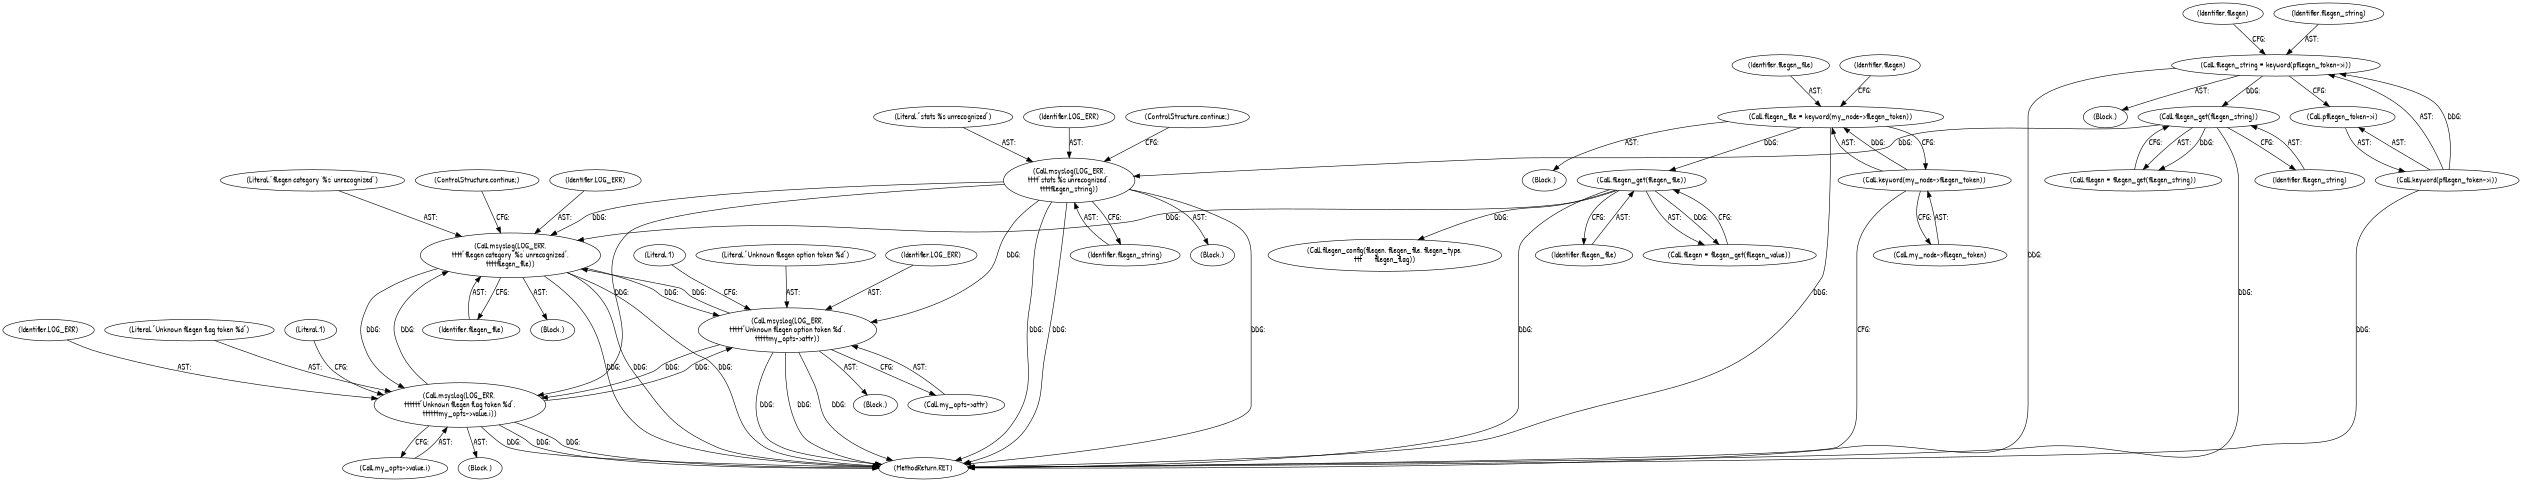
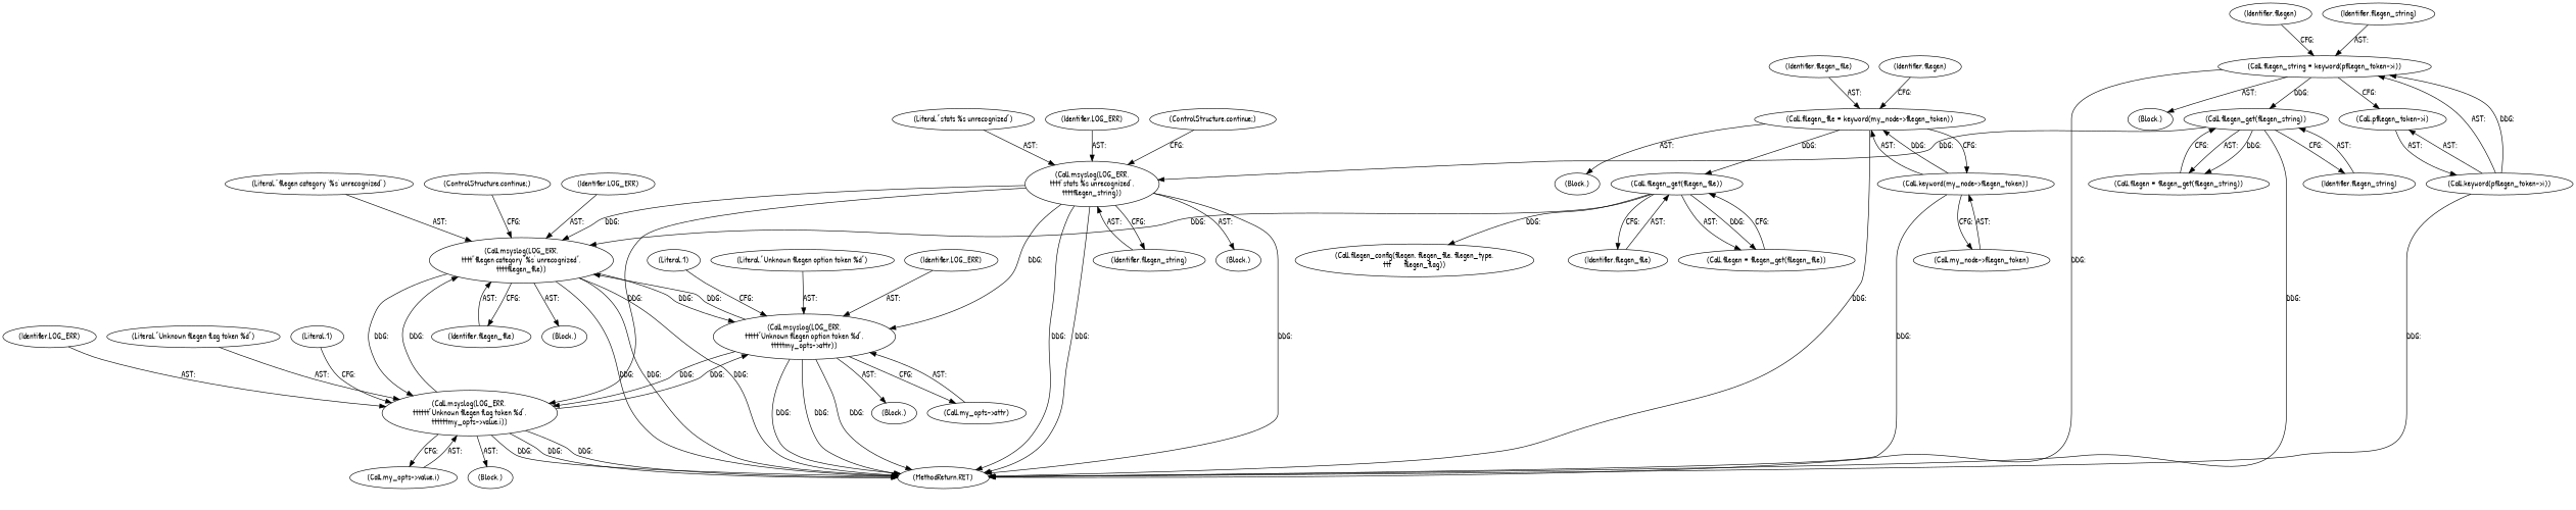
  digraph {
    fontname="Patrick Hand"
    node [fontname="Patrick Hand"]
    edge [fontname="Patrick Hand"]
    n1 [label="(Call,msyslog(LOG_ERR,\n\t\t\t\t\"filegen category '%s' unrecognized\",\n\t\t\t\tfilegen_file))"]
    n2 [label="(Call,msyslog(LOG_ERR,\n\t\t\t\t\t\"Unknown filegen option token %d\",\n\t\t\t\t\tmy_opts->attr))"]
    n3 [label="(Call,msyslog(LOG_ERR, \n\t\t\t\t\t\t\"Unknown filegen flag token %d\",\n\t\t\t\t\t\tmy_opts->value.i))"]
    n4 [label="(Block,)"]
    n5 [label="(MethodReturn,RET)"]
    n6 [label="(Identifier,filegen_file)"]
    n7 [label="(Block,)"]
    n8 [label="(Call,my_opts->attr)"]
    n9 [label="(Call,my_opts->value.i)"]
    n10 [label="(Block,)"]
    n11 [label="(Call,msyslog(LOG_ERR,\n\t\t\t\t\"stats %s unrecognized\",\n\t\t\t\tfilegen_string))"]
    n12 [label="(Identifier,filegen_string)"]
    n13 [label="(Block,)"]
    n14 [label="(Call,filegen_get(filegen_string))"]
    n15 [label="(Identifier,filegen_string)"]
    n16 [label="(Call,filegen = filegen_get(filegen_string))"]
    n17 [label="(Call,filegen_string = keyword(pfilegen_token->i))"]
    n18 [label="(Block,)"]
    n19 [label="(Call,pfilegen_token->i)"]
    n20 [label="(Call,keyword(pfilegen_token->i))"]
    n21 [label="(Call,filegen_get(filegen_file))"]
    n22 [label="(Identifier,filegen_file)"]
-   n23 [label="(Call,filegen = filegen_get(filegen_value))"]
+   n23 [label="(Call,filegen = filegen_get(filegen_file))"]
    n24 [label="(Call,filegen_config(filegen, filegen_file, filegen_type,\n\t\t\t       filegen_flag))"]
    n25 [label="(Call,filegen_file = keyword(my_node->filegen_token))"]
    n26 [label="(Call,keyword(my_node->filegen_token))"]
    n27 [label="(Block,)"]
    n28 [label="(Call,my_node->filegen_token)"]
    n29 [label="(Literal,1)"]
    n30 [label="(Identifier,filegen_file)"]
    n31 [label="(Literal,\"filegen category '%s' unrecognized\")"]
    n32 [label="(Literal,\"stats %s unrecognized\")"]
    n33 [label="(Identifier,LOG_ERR)"]
    n34 [label="(Identifier,filegen)"]
    n35 [label="(Identifier,LOG_ERR)"]
    n36 [label="(Identifier,filegen)"]
    n37 [label="(Identifier,filegen_string)"]
    n38 [label="(ControlStructure,continue;)"]
    n39 [label="(Identifier,LOG_ERR)"]
    n40 [label="(Identifier,LOG_ERR)"]
    n41 [label="(Literal,1)"]
    n42 [label="(Literal,\"Unknown filegen flag token %d\")"]
    n43 [label="(Literal,\"Unknown filegen option token %d\")"]
    n44 [label="(ControlStructure,continue;)"]
    n1 -> n2 [label="DDG: "]
    n1 -> n3 [label="DDG: "]
    n1 -> n4 [label="AST: "]
    n1 -> n5 [label="DDG: "]
    n1 -> n5 [label="DDG: "]
    n1 -> n5 [label="DDG: "]
    n1 -> n6 [label="CFG: "]
    n2 -> n1 [label="DDG: "]
    n2 -> n3 [label="DDG: "]
    n2 -> n5 [label="DDG: "]
    n2 -> n5 [label="DDG: "]
    n2 -> n5 [label="DDG: "]
    n2 -> n7 [label="AST: "]
    n2 -> n8 [label="CFG: "]
    n3 -> n1 [label="DDG: "]
    n3 -> n2 [label="DDG: "]
    n3 -> n5 [label="DDG: "]
    n3 -> n5 [label="DDG: "]
    n3 -> n5 [label="DDG: "]
    n3 -> n9 [label="CFG: "]
    n3 -> n10 [label="AST: "]
    n6 -> n1 [label="AST: "]
    n8 -> n2 [label="AST: "]
    n9 -> n3 [label="AST: "]
    n11 -> n1 [label="DDG: "]
    n11 -> n2 [label="DDG: "]
    n11 -> n3 [label="DDG: "]
    n11 -> n5 [label="DDG: "]
    n11 -> n5 [label="DDG: "]
    n11 -> n5 [label="DDG: "]
    n11 -> n12 [label="CFG: "]
    n11 -> n13 [label="AST: "]
    n12 -> n11 [label="AST: "]
    n14 -> n5 [label="DDG: "]
    n14 -> n11 [label="DDG: "]
    n14 -> n15 [label="CFG: "]
    n14 -> n16 [label="AST: "]
    n14 -> n16 [label="DDG: "]
    n15 -> n14 [label="AST: "]
    n16 -> n14 [label="CFG: "]
    n17 -> n5 [label="DDG: "]
    n17 -> n14 [label="DDG: "]
    n17 -> n18 [label="AST: "]
    n17 -> n19 [label="CFG: "]
    n19 -> n20 [label="AST: "]
    n20 -> n5 [label="DDG: "]
    n20 -> n17 [label="AST: "]
    n20 -> n17 [label="DDG: "]
    n20 -> n19 [label="AST: "]
    n21 -> n1 [label="DDG: "]
-   n21 -> n5 [label="DDG: "]
    n21 -> n22 [label="CFG: "]
    n21 -> n23 [label="AST: "]
    n21 -> n23 [label="DDG: "]
    n21 -> n24 [label="DDG: "]
    n22 -> n21 [label="AST: "]
    n23 -> n21 [label="CFG: "]
    n25 -> n5 [label="DDG: "]
    n25 -> n21 [label="DDG: "]
    n25 -> n26 [label="CFG: "]
    n25 -> n27 [label="AST: "]
-   n26 -> n5 [label="CFG: "]
+   n26 -> n5 [label="DDG: "]
    n26 -> n25 [label="AST: "]
    n26 -> n25 [label="DDG: "]
    n26 -> n28 [label="CFG: "]
    n28 -> n26 [label="AST: "]
    n29 -> n3 [label="CFG: "]
    n30 -> n25 [label="AST: "]
    n31 -> n1 [label="AST: "]
    n32 -> n11 [label="AST: "]
    n33 -> n3 [label="AST: "]
    n34 -> n17 [label="CFG: "]
    n35 -> n11 [label="AST: "]
    n36 -> n25 [label="CFG: "]
    n37 -> n17 [label="AST: "]
    n38 -> n1 [label="CFG: "]
    n39 -> n2 [label="AST: "]
    n40 -> n1 [label="AST: "]
    n41 -> n2 [label="CFG: "]
    n42 -> n3 [label="AST: "]
    n43 -> n2 [label="AST: "]
    n44 -> n11 [label="CFG: "]
  }
